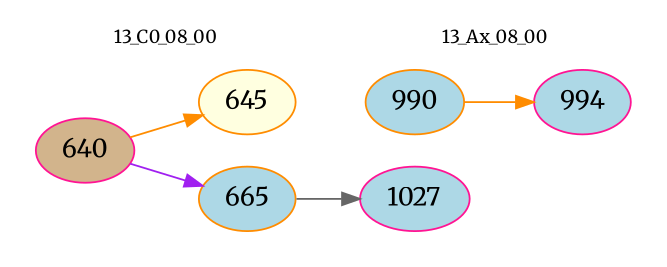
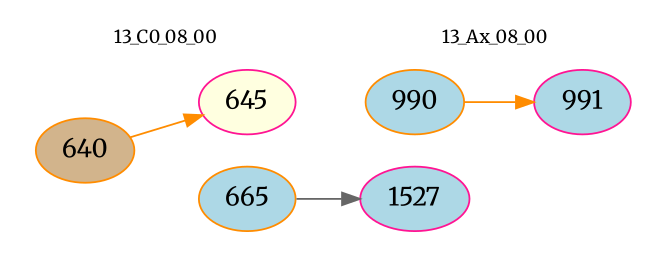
  digraph {
    fontname=Merriweather
    rankdir=LR
    node [color=darkorange fillcolor=lightblue fontname=Merriweather style=filled]
    edge [color=darkorange fontname=Merriweather]
    n1 [label=990]
-   n2 [color=deeppink label=994]
-   n3 [color=deeppink label=1027]
-   n4 [color=deeppink fillcolor=tan label=640]
+   n2 [color=deeppink label=991]
+   n3 [color=deeppink label=1527]
+   n4 [fillcolor=tan label=640]
    n5 [label=665]
-   n6 [fillcolor=lightyellow label=645]
+   n6 [color=deeppink fillcolor=lightyellow label=645]
    subgraph cluster_1 {
      color=white
      fontsize=10
      label="13_Ax_08_00"
      n1
      n2
      n3
    }
    subgraph cluster_2 {
      color=white
      fontsize=10
      label="13_C0_08_00"
      n4
      n5
      n6
    }
    n1 -> n2
-   n4 -> n5 [color=purple]
    n4 -> n6
    n5 -> n3 [color=gray40]
  }
